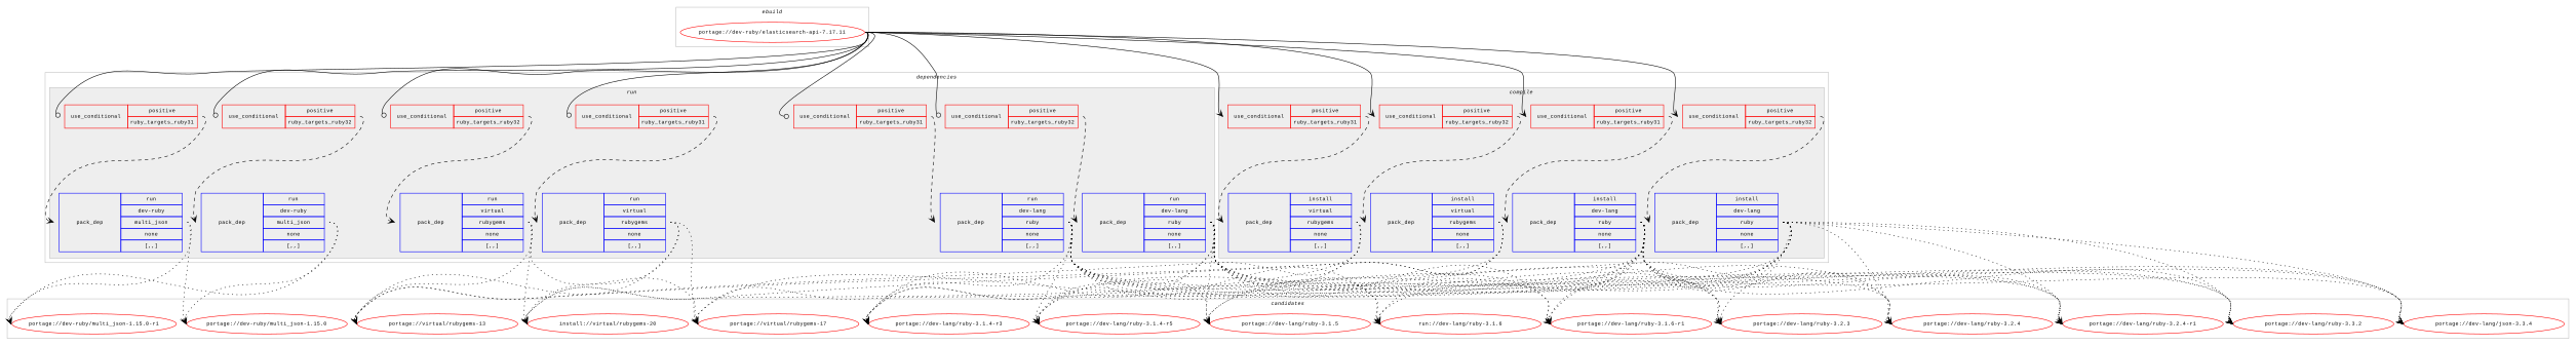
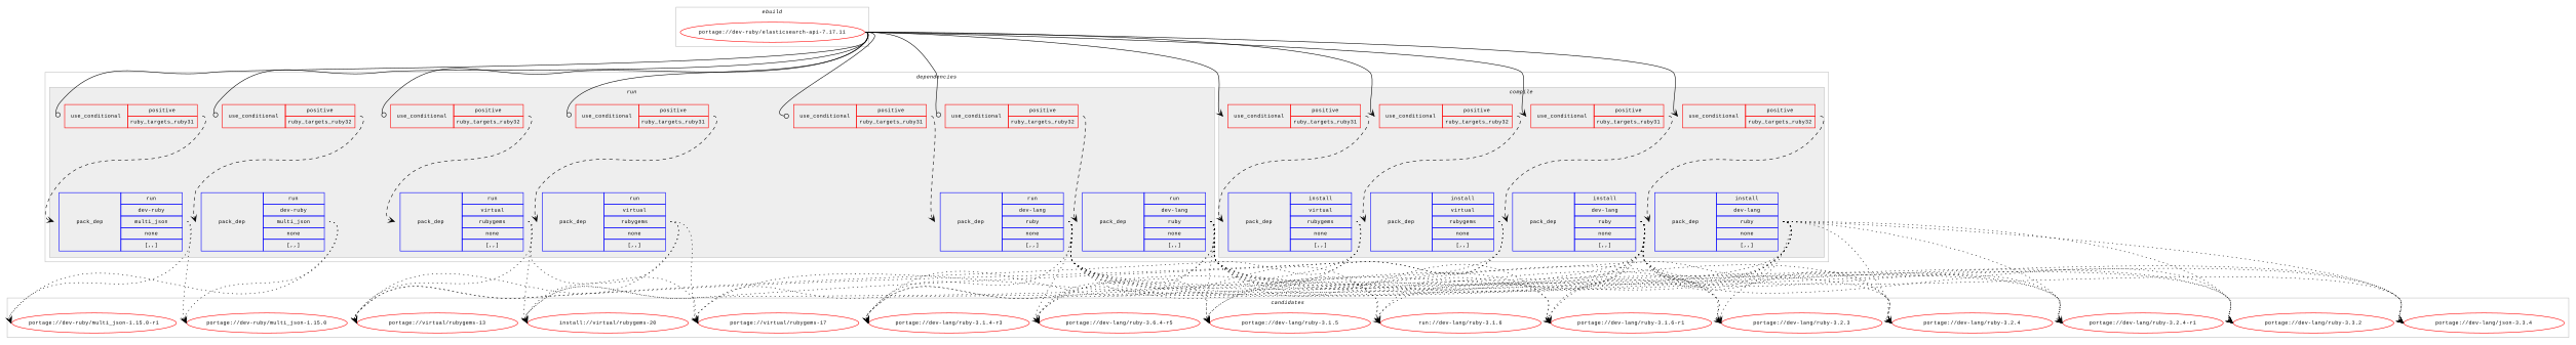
  digraph {
    compound=true
    concentrate=true
    fontname="Liberation Mono"
    fontsize=10
    newrank=true
    rankdir=TB
    ranksep=1.5
    node [color=red fontname="Liberation Mono" fontsize=10 shape=none]
    edge [arrowhead=vee fontname="Liberation Mono" headport=w style=dotted tailport=e weight=100]
    n1 [label="portage://dev-ruby/elasticsearch-api-7.17.11" width=4 shape=""]
    n2 [color=blue label=<<TABLE BORDER="0" CELLBORDER="1" CELLSPACING="0" CELLPADDING="4" WIDTH="220"><TR><TD ROWSPAN="6" CELLPADDING="30">pack_dep</TD></TR><TR><TD WIDTH="110">install</TD></TR><TR><TD>dev-lang</TD></TR><TR><TD>ruby</TD></TR><TR><TD>none</TD></TR><TR><TD>[,,]</TD></TR></TABLE>>]
    n3 [label=<<TABLE BORDER="0" CELLBORDER="1" CELLSPACING="0" CELLPADDING="4"><TR><TD ROWSPAN="3" CELLPADDING="10">use_conditional</TD></TR><TR><TD>positive</TD></TR><TR><TD>ruby_targets_ruby31</TD></TR></TABLE>>]
    n4 [color=blue label=<<TABLE BORDER="0" CELLBORDER="1" CELLSPACING="0" CELLPADDING="4" WIDTH="220"><TR><TD ROWSPAN="6" CELLPADDING="30">pack_dep</TD></TR><TR><TD WIDTH="110">install</TD></TR><TR><TD>virtual</TD></TR><TR><TD>rubygems</TD></TR><TR><TD>none</TD></TR><TR><TD>[,,]</TD></TR></TABLE>>]
    n5 [label=<<TABLE BORDER="0" CELLBORDER="1" CELLSPACING="0" CELLPADDING="4"><TR><TD ROWSPAN="3" CELLPADDING="10">use_conditional</TD></TR><TR><TD>positive</TD></TR><TR><TD>ruby_targets_ruby31</TD></TR></TABLE>>]
    n6 [color=blue label=<<TABLE BORDER="0" CELLBORDER="1" CELLSPACING="0" CELLPADDING="4" WIDTH="220"><TR><TD ROWSPAN="6" CELLPADDING="30">pack_dep</TD></TR><TR><TD WIDTH="110">install</TD></TR><TR><TD>dev-lang</TD></TR><TR><TD>ruby</TD></TR><TR><TD>none</TD></TR><TR><TD>[,,]</TD></TR></TABLE>>]
    n7 [label=<<TABLE BORDER="0" CELLBORDER="1" CELLSPACING="0" CELLPADDING="4"><TR><TD ROWSPAN="3" CELLPADDING="10">use_conditional</TD></TR><TR><TD>positive</TD></TR><TR><TD>ruby_targets_ruby32</TD></TR></TABLE>>]
    n8 [color=blue label=<<TABLE BORDER="0" CELLBORDER="1" CELLSPACING="0" CELLPADDING="4" WIDTH="220"><TR><TD ROWSPAN="6" CELLPADDING="30">pack_dep</TD></TR><TR><TD WIDTH="110">install</TD></TR><TR><TD>virtual</TD></TR><TR><TD>rubygems</TD></TR><TR><TD>none</TD></TR><TR><TD>[,,]</TD></TR></TABLE>>]
    n9 [label=<<TABLE BORDER="0" CELLBORDER="1" CELLSPACING="0" CELLPADDING="4"><TR><TD ROWSPAN="3" CELLPADDING="10">use_conditional</TD></TR><TR><TD>positive</TD></TR><TR><TD>ruby_targets_ruby32</TD></TR></TABLE>>]
    n10 [color=blue label=<<TABLE BORDER="0" CELLBORDER="1" CELLSPACING="0" CELLPADDING="4" WIDTH="220"><TR><TD ROWSPAN="6" CELLPADDING="30">pack_dep</TD></TR><TR><TD WIDTH="110">run</TD></TR><TR><TD>dev-lang</TD></TR><TR><TD>ruby</TD></TR><TR><TD>none</TD></TR><TR><TD>[,,]</TD></TR></TABLE>>]
    n11 [label=<<TABLE BORDER="0" CELLBORDER="1" CELLSPACING="0" CELLPADDING="4"><TR><TD ROWSPAN="3" CELLPADDING="10">use_conditional</TD></TR><TR><TD>positive</TD></TR><TR><TD>ruby_targets_ruby31</TD></TR></TABLE>>]
    n12 [color=blue label=<<TABLE BORDER="0" CELLBORDER="1" CELLSPACING="0" CELLPADDING="4" WIDTH="220"><TR><TD ROWSPAN="6" CELLPADDING="30">pack_dep</TD></TR><TR><TD WIDTH="110">run</TD></TR><TR><TD>dev-ruby</TD></TR><TR><TD>multi_json</TD></TR><TR><TD>none</TD></TR><TR><TD>[,,]</TD></TR></TABLE>>]
    n13 [label=<<TABLE BORDER="0" CELLBORDER="1" CELLSPACING="0" CELLPADDING="4"><TR><TD ROWSPAN="3" CELLPADDING="10">use_conditional</TD></TR><TR><TD>positive</TD></TR><TR><TD>ruby_targets_ruby31</TD></TR></TABLE>>]
    n14 [color=blue label=<<TABLE BORDER="0" CELLBORDER="1" CELLSPACING="0" CELLPADDING="4" WIDTH="220"><TR><TD ROWSPAN="6" CELLPADDING="30">pack_dep</TD></TR><TR><TD WIDTH="110">run</TD></TR><TR><TD>virtual</TD></TR><TR><TD>rubygems</TD></TR><TR><TD>none</TD></TR><TR><TD>[,,]</TD></TR></TABLE>>]
    n15 [label=<<TABLE BORDER="0" CELLBORDER="1" CELLSPACING="0" CELLPADDING="4"><TR><TD ROWSPAN="3" CELLPADDING="10">use_conditional</TD></TR><TR><TD>positive</TD></TR><TR><TD>ruby_targets_ruby31</TD></TR></TABLE>>]
    n16 [color=blue label=<<TABLE BORDER="0" CELLBORDER="1" CELLSPACING="0" CELLPADDING="4" WIDTH="220"><TR><TD ROWSPAN="6" CELLPADDING="30">pack_dep</TD></TR><TR><TD WIDTH="110">run</TD></TR><TR><TD>dev-lang</TD></TR><TR><TD>ruby</TD></TR><TR><TD>none</TD></TR><TR><TD>[,,]</TD></TR></TABLE>>]
    n17 [label=<<TABLE BORDER="0" CELLBORDER="1" CELLSPACING="0" CELLPADDING="4"><TR><TD ROWSPAN="3" CELLPADDING="10">use_conditional</TD></TR><TR><TD>positive</TD></TR><TR><TD>ruby_targets_ruby32</TD></TR></TABLE>>]
    n18 [color=blue label=<<TABLE BORDER="0" CELLBORDER="1" CELLSPACING="0" CELLPADDING="4" WIDTH="220"><TR><TD ROWSPAN="6" CELLPADDING="30">pack_dep</TD></TR><TR><TD WIDTH="110">run</TD></TR><TR><TD>dev-ruby</TD></TR><TR><TD>multi_json</TD></TR><TR><TD>none</TD></TR><TR><TD>[,,]</TD></TR></TABLE>>]
    n19 [label=<<TABLE BORDER="0" CELLBORDER="1" CELLSPACING="0" CELLPADDING="4"><TR><TD ROWSPAN="3" CELLPADDING="10">use_conditional</TD></TR><TR><TD>positive</TD></TR><TR><TD>ruby_targets_ruby32</TD></TR></TABLE>>]
    n20 [color=blue label=<<TABLE BORDER="0" CELLBORDER="1" CELLSPACING="0" CELLPADDING="4" WIDTH="220"><TR><TD ROWSPAN="6" CELLPADDING="30">pack_dep</TD></TR><TR><TD WIDTH="110">run</TD></TR><TR><TD>virtual</TD></TR><TR><TD>rubygems</TD></TR><TR><TD>none</TD></TR><TR><TD>[,,]</TD></TR></TABLE>>]
    n21 [label=<<TABLE BORDER="0" CELLBORDER="1" CELLSPACING="0" CELLPADDING="4"><TR><TD ROWSPAN="3" CELLPADDING="10">use_conditional</TD></TR><TR><TD>positive</TD></TR><TR><TD>ruby_targets_ruby32</TD></TR></TABLE>>]
    n22 [label="portage://dev-lang/json-3.3.4" width=4 shape=""]
    n23 [label="portage://dev-lang/ruby-3.3.2" width=4 shape=""]
    n24 [label="portage://dev-lang/ruby-3.2.4-r1" width=4 shape=""]
    n25 [label="portage://dev-lang/ruby-3.2.4" width=4 shape=""]
    n26 [label="portage://dev-lang/ruby-3.2.3" width=4 shape=""]
    n27 [label="portage://dev-lang/ruby-3.1.6-r1" width=4 shape=""]
    n28 [label="run://dev-lang/ruby-3.1.6" width=4 shape=""]
    n29 [label="portage://dev-lang/ruby-3.1.5" width=4 shape=""]
-   n30 [label="portage://dev-lang/ruby-3.1.4-r5" width=4 shape=""]
+   n30 [label="portage://dev-lang/ruby-3.6.4-r5" width=4 shape=""]
    n31 [label="portage://dev-lang/ruby-3.1.4-r3" width=4 shape=""]
    n32 [label="install://virtual/rubygems-20" width=4 shape=""]
    n33 [label="portage://virtual/rubygems-13" width=4 shape=""]
    n34 [label="portage://virtual/rubygems-17" width=4 shape=""]
    n35 [label="portage://dev-ruby/multi_json-1.15.0-r1" width=4 shape=""]
    n36 [label="portage://dev-ruby/multi_json-1.15.0" width=4 shape=""]
    subgraph cluster_1 {
      color=gray
      label=<<i>ebuild</i>>
      n1
    }
    subgraph cluster_2 {
      color=gray
      label=<<i>dependencies</i>>
      subgraph cluster_3 {
        color=gray
        fillcolor="#eeeeee"
        label=<<i>compile</i>>
        style=filled
        subgraph sub_4 {
          color=gray
          fillcolor="#eeeeee"
          label=<<i>compile</i>>
          style=filled
          n3
          subgraph sub_5 {
            color=gray
            fillcolor="#eeeeee"
            label=<<i>compile</i>>
            style=filled
            n2
          }
        }
        subgraph sub_6 {
          color=gray
          fillcolor="#eeeeee"
          label=<<i>compile</i>>
          style=filled
          n5
          subgraph sub_7 {
            color=gray
            fillcolor="#eeeeee"
            label=<<i>compile</i>>
            style=filled
            n4
          }
        }
        subgraph sub_8 {
          color=gray
          fillcolor="#eeeeee"
          label=<<i>compile</i>>
          style=filled
          n7
          subgraph sub_9 {
            color=gray
            fillcolor="#eeeeee"
            label=<<i>compile</i>>
            style=filled
            n6
          }
        }
        subgraph sub_10 {
          color=gray
          fillcolor="#eeeeee"
          label=<<i>compile</i>>
          style=filled
          n9
          subgraph sub_11 {
            color=gray
            fillcolor="#eeeeee"
            label=<<i>compile</i>>
            style=filled
            n8
          }
        }
      }
      subgraph cluster_12 {
        color=gray
        fillcolor="#eeeeee"
        label=<<i>compile and run</i>>
        style=filled
      }
      subgraph cluster_13 {
        color=gray
        fillcolor="#eeeeee"
        label=<<i>run</i>>
        style=filled
        subgraph sub_14 {
          color=gray
          fillcolor="#eeeeee"
          label=<<i>run</i>>
          style=filled
          n11
          subgraph sub_15 {
            color=gray
            fillcolor="#eeeeee"
            label=<<i>run</i>>
            style=filled
            n10
          }
        }
        subgraph sub_16 {
          color=gray
          fillcolor="#eeeeee"
          label=<<i>run</i>>
          style=filled
          n13
          subgraph sub_17 {
            color=gray
            fillcolor="#eeeeee"
            label=<<i>run</i>>
            style=filled
            n12
          }
        }
        subgraph sub_18 {
          color=gray
          fillcolor="#eeeeee"
          label=<<i>run</i>>
          style=filled
          n15
          subgraph sub_19 {
            color=gray
            fillcolor="#eeeeee"
            label=<<i>run</i>>
            style=filled
            n14
          }
        }
        subgraph sub_20 {
          color=gray
          fillcolor="#eeeeee"
          label=<<i>run</i>>
          style=filled
          n17
          subgraph sub_21 {
            color=gray
            fillcolor="#eeeeee"
            label=<<i>run</i>>
            style=filled
            n16
          }
        }
        subgraph sub_22 {
          color=gray
          fillcolor="#eeeeee"
          label=<<i>run</i>>
          style=filled
          n19
          subgraph sub_23 {
            color=gray
            fillcolor="#eeeeee"
            label=<<i>run</i>>
            style=filled
            n18
          }
        }
        subgraph sub_24 {
          color=gray
          fillcolor="#eeeeee"
          label=<<i>run</i>>
          style=filled
          n21
          subgraph sub_25 {
            color=gray
            fillcolor="#eeeeee"
            label=<<i>run</i>>
            style=filled
            n20
          }
        }
      }
    }
    subgraph cluster_26 {
      color=gray
      label=<<i>candidates</i>>
      rank=same
      subgraph sub_27 {
        color=black
        label=<<i>candidates</i>>
        nodesep=1
        rank=same
        n22
        n23
        n24
        n25
        n26
        n27
        n28
        n29
        n30
        n31
      }
      subgraph sub_28 {
        color=black
        label=<<i>candidates</i>>
        nodesep=1
        rank=same
        n32
        n33
        n34
      }
      subgraph sub_29 {
        color=black
        label=<<i>candidates</i>>
        nodesep=1
        rank=same
        n32
        n33
        n34
      }
      subgraph sub_30 {
        color=black
        label=<<i>candidates</i>>
        nodesep=1
        rank=same
        n22
        n23
        n24
        n25
        n26
        n27
        n28
        n29
        n30
        n31
      }
      subgraph sub_31 {
        color=black
        label=<<i>candidates</i>>
        nodesep=1
        rank=same
        n22
        n23
        n24
        n25
        n26
        n27
        n28
        n29
        n30
        n31
      }
      subgraph sub_32 {
        color=black
        label=<<i>candidates</i>>
        nodesep=1
        rank=same
        n35
        n36
      }
      subgraph sub_33 {
        color=black
        label=<<i>candidates</i>>
        nodesep=1
        rank=same
        n32
        n33
        n34
      }
      subgraph sub_34 {
        color=black
        label=<<i>candidates</i>>
        nodesep=1
        rank=same
        n22
        n23
        n24
        n25
        n26
        n27
        n28
        n29
        n30
        n31
      }
      subgraph sub_35 {
        color=black
        label=<<i>candidates</i>>
        nodesep=1
        rank=same
        n35
        n36
      }
      subgraph sub_36 {
        color=black
        label=<<i>candidates</i>>
        nodesep=1
        rank=same
        n32
        n33
        n34
      }
    }
    n1 -> n3 [style=solid weight=20]
    n1 -> n5 [style=solid weight=20]
    n1 -> n7 [style=solid weight=20]
    n1 -> n9 [style=solid weight=20]
    n1 -> n11 [arrowhead=odot style=solid weight=20]
    n1 -> n13 [arrowhead=odot style=solid weight=20]
    n1 -> n15 [arrowhead=odot style=solid weight=20]
    n1 -> n17 [arrowhead=odot style=solid weight=20]
    n1 -> n19 [arrowhead=odot style=solid weight=20]
    n1 -> n21 [arrowhead=odot style=solid weight=20]
    n2 -> n22
    n2 -> n23
    n2 -> n24
    n2 -> n25
    n2 -> n26
    n2 -> n27
    n2 -> n28
    n2 -> n29
    n2 -> n30
    n2 -> n31
    n3 -> n2 [style=dashed weight=20]
    n4 -> n32
    n4 -> n33
    n4 -> n34
    n5 -> n4 [style=dashed weight=20]
    n6 -> n22
    n6 -> n23
    n6 -> n24
    n6 -> n25
    n6 -> n26
    n6 -> n27
    n6 -> n28
    n6 -> n29
    n6 -> n30
    n6 -> n31
    n7 -> n6 [style=dashed weight=20]
    n8 -> n32
    n8 -> n33
    n8 -> n34
    n9 -> n8 [style=dashed weight=20]
    n10 -> n22
    n10 -> n23
    n10 -> n24
    n10 -> n25
    n10 -> n26
    n10 -> n27
    n10 -> n28
    n10 -> n29
    n10 -> n30
    n10 -> n31
    n11 -> n10 [style=dashed weight=20]
    n12 -> n35
    n12 -> n36
    n13 -> n12 [style=dashed weight=20]
    n14 -> n32
    n14 -> n33
    n14 -> n34
    n15 -> n14 [style=dashed weight=20]
    n16 -> n22
    n16 -> n23
    n16 -> n24
    n16 -> n25
    n16 -> n26
    n16 -> n27
    n16 -> n28
    n16 -> n29
    n16 -> n30
    n16 -> n31
    n17 -> n16 [style=dashed weight=20]
    n18 -> n35
    n18 -> n36
    n19 -> n18 [style=dashed weight=20]
    n20 -> n32
    n20 -> n33
    n20 -> n34
    n21 -> n20 [style=dashed weight=20]
  }
